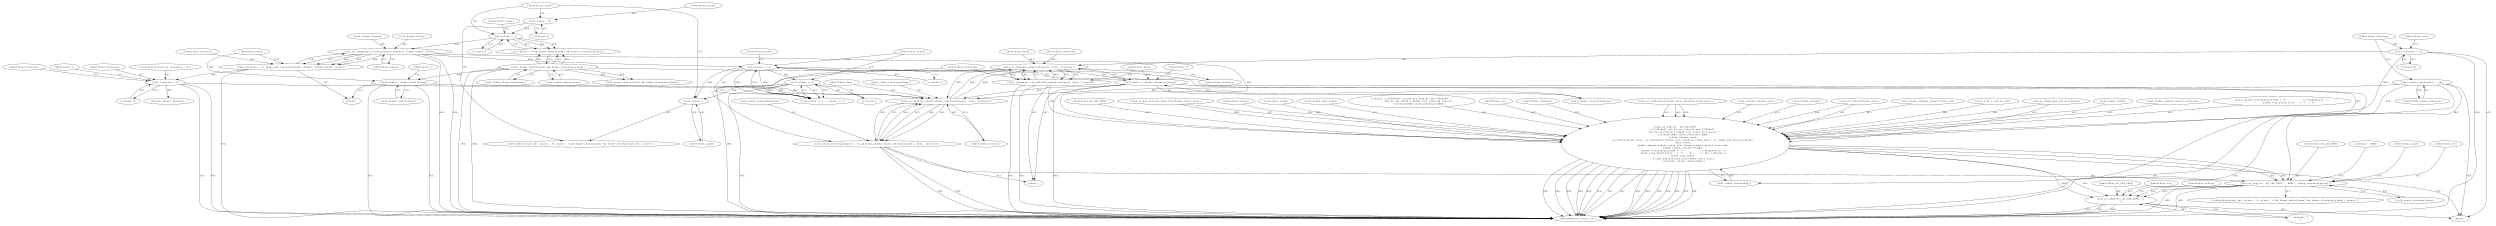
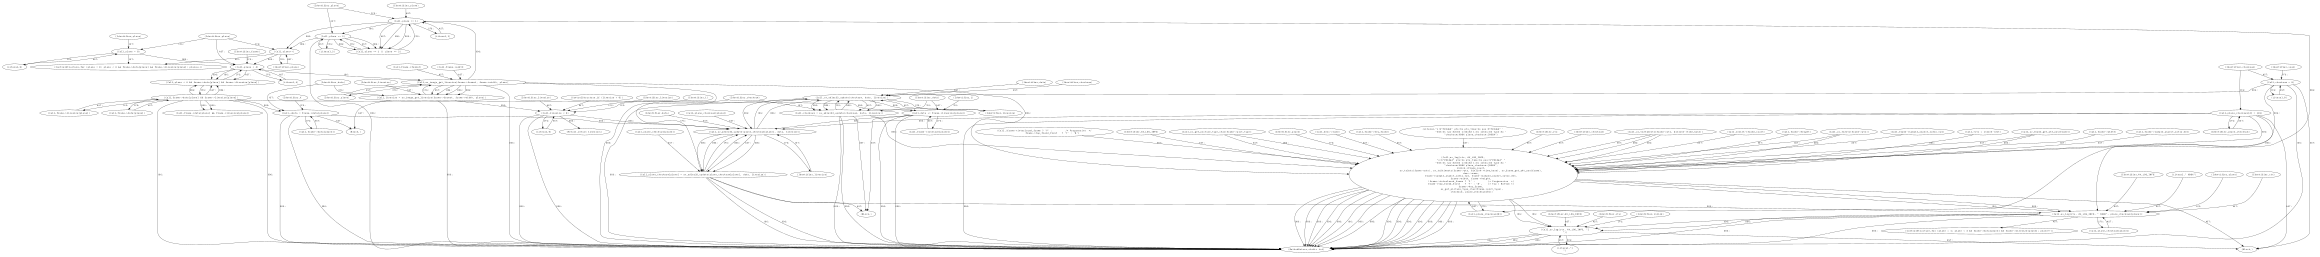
  digraph {
    fontname="IBM Plex Mono"
    node [fontname="IBM Plex Mono"]
    edge [fontname="IBM Plex Mono"]
    n1 [label="(Call,av_adler32_update(checksum, data, linesize))"]
    n2 [label="(Call,checksum = av_adler32_update(checksum, data, linesize))"]
    n3 [label="(Call,av_adler32_update(plane_checksum[plane], data, linesize))"]
    n4 [label="(Call,data += frame->linesize[plane])"]
    n5 [label="(MethodReturn,static int)"]
    n6 [label="(Identifier,linesize)"]
    n7 [label="(Call,av_log(ctx, AV_LOG_INFO,\n           \"n:%\"PRId64\" pts:%s pts_time:%s pos:%\"PRId64\" \"\n           \"fmt:%s sar:%d/%d s:%dx%d i:%c iskey:%d type:%c \"\n           \"checksum:%08X plane_checksum:[%08X\",\n           inlink->frame_count,\n           av_ts2str(frame->pts), av_ts2timestr(frame->pts, &inlink->time_base), av_frame_get_pkt_pos(frame),\n           desc->name,\n           frame->sample_aspect_ratio.num, frame->sample_aspect_ratio.den,\n           frame->width, frame->height,\n           !frame->interlaced_frame ? 'P' :         /* Progressive  */\n           frame->top_field_first   ? 'T' : 'B',    /* Top / Bottom */\n           frame->key_frame,\n            av_get_picture_type_char(frame->pict_type),\n            checksum, plane_checksum[0]))"]
    n8 [label="(Block,)"]
    n9 [label="(Call,plane_checksum[plane] = av_adler32_update(plane_checksum[plane], data, linesize))"]
    n10 [label="(Identifier,linesize)"]
    n11 [label="(Call,frame->linesize[plane])"]
    n12 [label="(Block,)"]
    n13 [label="(Call,av_log(ctx, AV_LOG_INFO, \" %08X\", plane_checksum[plane]))"]
    n14 [label="(Call,av_log(ctx, AV_LOG_INFO, \"]\n\"))"]
    n15 [label="(Call,plane_checksum[0])"]
    n16 [label="(Call,checksum = 0)"]
    n17 [label="(Literal,0)"]
    n18 [label="(Call,plane_checksum[4] = {0})"]
    n19 [label="(Identifier,plane_checksum)"]
    n20 [label="(ControlStructure,for (plane = 1; plane < 4 && frame->data[plane] && frame->linesize[plane]; plane++))"]
    n21 [label="(Call,plane_checksum[plane])"]
    n22 [label="(Call,frame->data[plane] && frame->linesize[plane])"]
    n23 [label="(Call,*data = frame->data[plane])"]
    n24 [label="(Call,frame->data[plane] && frame->linesize[plane])"]
    n25 [label="(Call,frame->data[plane])"]
    n26 [label="(Call,plane < 4 && frame->data[plane] && frame->linesize[plane])"]
    n27 [label="(Call,frame->linesize[plane])"]
    n28 [label="(Block,)"]
    n29 [label="(Call,frame->data[plane])"]
    n30 [label="(Call,plane < 4)"]
    n31 [label="(Call,linesize < 0)"]
    n32 [label="(Literal,0)"]
    n33 [label="(Return,return linesize;)"]
    n34 [label="(ControlStructure,if (linesize < 0))"]
    n35 [label="(Call,linesize = av_image_get_linesize(frame->format, frame->width, plane))"]
    n36 [label="(Call,av_image_get_linesize(frame->format, frame->width, plane))"]
    n37 [label="(Call,plane == 1)"]
    n38 [label="(Identifier,plane)"]
    n39 [label="(Call,plane++)"]
    n40 [label="(Call,plane == 2)"]
    n41 [label="(Call,plane == 1 || plane == 2)"]
    n42 [label="(Literal,1)"]
    n43 [label="(Literal,4)"]
    n44 [label="(ControlStructure,for (plane = 0; plane < 4 && frame->data[plane] && frame->linesize[plane]; plane++))"]
    n45 [label="(Identifier,plane)"]
    n46 [label="(Literal,2)"]
    n47 [label="(Call,plane = 0)"]
    n48 [label="(Literal,0)"]
    n49 [label="(Literal,\"]\n\")"]
    n50 [label="(Identifier,AV_LOG_INFO)"]
    n51 [label="(Identifier,linesize)"]
    n52 [label="(Identifier,AV_LOG_INFO)"]
    n53 [label="(Call,av_get_picture_type_char(frame->pict_type))"]
    n54 [label="(Identifier,plane)"]
    n55 [label="(Call,desc->name)"]
    n56 [label="(Identifier,linesize)"]
    n57 [label="(Identifier,data)"]
    n58 [label="(Call,frame->key_frame)"]
    n59 [label="(Identifier,plane)"]
    n60 [label="(Literal,\"n:%\"PRId64\" pts:%s pts_time:%s pos:%\"PRId64\" \"\n           \"fmt:%s sar:%d/%d s:%dx%d i:%c iskey:%d type:%c \"\n           \"checksum:%08X plane_checksum:[%08X\")"]
    n61 [label="(Identifier,AV_LOG_INFO)"]
    n62 [label="(Identifier,data)"]
    n63 [label="(Identifier,data)"]
    n64 [label="(Identifier,ctx)"]
    n65 [label="(Identifier,data)"]
    n66 [label="(Call,frame->format)"]
    n67 [label="(Identifier,plane)"]
    n68 [label="(Identifier,checksum)"]
    n69 [label="(Identifier,vsub)"]
    n70 [label="(Identifier,plane)"]
    n71 [label="(Call,av_ts2timestr(frame->pts, &inlink->time_base))"]
    n72 [label="(Identifier,checksum)"]
    n73 [label="(Call,inlink->frame_count)"]
    n74 [label="(Identifier,ctx)"]
    n75 [label="(Call,frame->height)"]
    n76 [label="(Call,av_ts2str(frame->pts))"]
    n77 [label="(Identifier,i)"]
    n78 [label="(Literal,\" %08X\")"]
    n79 [label="(Call,frame->sample_aspect_ratio.num)"]
    n80 [label="(Call,plane_checksum[plane])"]
    n81 [label="(Call,*ctx = inlink->dst)"]
    n82 [label="(Identifier,h)"]
    n83 [label="(Call,av_frame_get_pkt_pos(frame))"]
    n84 [label="(Identifier,plane)"]
    n85 [label="(Identifier,i)"]
    n86 [label="(Identifier,frame)"]
    n87 [label="(Call,frame->width)"]
    n88 [label="(Call,frame->width)"]
    n89 [label="(Identifier,checksum)"]
    n90 [label="(Identifier,inlink)"]
    n91 [label="(Identifier,linesize)"]
    n92 [label="(Identifier,checksum)"]
    n93 [label="(Call,frame->sample_aspect_ratio.den)"]
    n94 [label="(Identifier,ctx)"]
    n95 [label="(Call,!frame->interlaced_frame ? 'P' :         /* Progressive  */\n           frame->top_field_first   ? 'T' : 'B')"]
    n96 [label="(Identifier,plane)"]
    n97 [label="(Call,plane_checksum[plane])"]
    n1 -> n2 [label="AST: "]
    n1 -> n2 [label="DDG: "]
    n1 -> n2 [label="DDG: "]
    n1 -> n2 [label="DDG: "]
    n1 -> n3 [label="DDG: "]
    n1 -> n4 [label="DDG: "]
    n1 -> n5 [label="DDG: "]
    n1 -> n6 [label="CFG: "]
    n2 -> n1 [label="CFG: "]
    n2 -> n1 [label="DDG: "]
    n2 -> n5 [label="DDG: "]
    n2 -> n5 [label="DDG: "]
    n2 -> n7 [label="DDG: "]
    n2 -> n8 [label="AST: "]
    n3 -> n1 [label="DDG: "]
    n3 -> n1 [label="DDG: "]
    n3 -> n9 [label="AST: "]
    n3 -> n9 [label="DDG: "]
    n3 -> n9 [label="DDG: "]
    n3 -> n9 [label="DDG: "]
    n3 -> n10 [label="CFG: "]
    n4 -> n3 [label="DDG: "]
    n4 -> n5 [label="DDG: "]
    n4 -> n5 [label="DDG: "]
    n4 -> n8 [label="AST: "]
    n4 -> n11 [label="CFG: "]
    n6 -> n1 [label="AST: "]
    n7 -> n5 [label="DDG: "]
    n7 -> n5 [label="DDG: "]
    n7 -> n5 [label="DDG: "]
    n7 -> n5 [label="DDG: "]
    n7 -> n5 [label="DDG: "]
    n7 -> n5 [label="DDG: "]
    n7 -> n5 [label="DDG: "]
    n7 -> n5 [label="DDG: "]
    n7 -> n5 [label="DDG: "]
    n7 -> n5 [label="DDG: "]
    n7 -> n5 [label="DDG: "]
    n7 -> n5 [label="DDG: "]
    n7 -> n5 [label="DDG: "]
    n7 -> n5 [label="DDG: "]
    n7 -> n5 [label="DDG: "]
    n7 -> n12 [label="AST: "]
    n7 -> n13 [label="DDG: "]
    n7 -> n13 [label="DDG: "]
    n7 -> n14 [label="DDG: "]
    n7 -> n14 [label="DDG: "]
    n7 -> n15 [label="CFG: "]
    n9 -> n3 [label="CFG: "]
    n9 -> n3 [label="DDG: "]
    n9 -> n5 [label="DDG: "]
    n9 -> n5 [label="DDG: "]
    n9 -> n8 [label="AST: "]
    n9 -> n13 [label="DDG: "]
    n10 -> n3 [label="AST: "]
    n11 -> n4 [label="AST: "]
    n13 -> n5 [label="DDG: "]
    n13 -> n5 [label="DDG: "]
    n13 -> n14 [label="DDG: "]
    n13 -> n14 [label="DDG: "]
    n13 -> n20 [label="AST: "]
    n13 -> n21 [label="CFG: "]
    n14 -> n5 [label="DDG: "]
    n14 -> n5 [label="DDG: "]
    n14 -> n5 [label="DDG: "]
    n14 -> n12 [label="AST: "]
    n14 -> n49 [label="CFG: "]
    n15 -> n7 [label="AST: "]
    n16 -> n1 [label="DDG: "]
    n16 -> n5 [label="DDG: "]
    n16 -> n7 [label="DDG: "]
    n16 -> n12 [label="AST: "]
    n16 -> n17 [label="CFG: "]
    n17 -> n16 [label="AST: "]
    n18 -> n3 [label="DDG: "]
    n18 -> n5 [label="DDG: "]
    n18 -> n7 [label="DDG: "]
    n18 -> n12 [label="AST: "]
    n18 -> n13 [label="DDG: "]
    n18 -> n19 [label="CFG: "]
    n19 -> n18 [label="AST: "]
    n21 -> n13 [label="AST: "]
    n22 -> n4 [label="DDG: "]
    n22 -> n5 [label="DDG: "]
    n22 -> n5 [label="DDG: "]
    n22 -> n23 [label="DDG: "]
    n22 -> n24 [label="DDG: "]
    n22 -> n24 [label="DDG: "]
    n22 -> n25 [label="CFG: "]
    n22 -> n26 [label="AST: "]
    n22 -> n26 [label="DDG: "]
    n22 -> n26 [label="DDG: "]
    n22 -> n27 [label="CFG: "]
    n23 -> n3 [label="DDG: "]
    n23 -> n5 [label="DDG: "]
    n23 -> n5 [label="DDG: "]
    n23 -> n28 [label="AST: "]
    n23 -> n29 [label="CFG: "]
    n25 -> n22 [label="AST: "]
    n26 -> n22 [label="CFG: "]
    n26 -> n30 [label="CFG: "]
    n27 -> n22 [label="AST: "]
    n29 -> n23 [label="AST: "]
    n30 -> n26 [label="AST: "]
    n30 -> n26 [label="DDG: "]
    n30 -> n26 [label="DDG: "]
    n30 -> n36 [label="DDG: "]
    n30 -> n43 [label="CFG: "]
    n31 -> n3 [label="DDG: "]
    n31 -> n5 [label="DDG: "]
    n31 -> n5 [label="DDG: "]
    n31 -> n32 [label="CFG: "]
    n31 -> n33 [label="DDG: "]
    n32 -> n31 [label="AST: "]
    n34 -> n31 [label="AST: "]
    n35 -> n5 [label="DDG: "]
    n35 -> n28 [label="AST: "]
    n35 -> n31 [label="DDG: "]
    n35 -> n36 [label="CFG: "]
    n36 -> n5 [label="DDG: "]
    n36 -> n5 [label="DDG: "]
    n36 -> n7 [label="DDG: "]
    n36 -> n35 [label="AST: "]
    n36 -> n35 [label="DDG: "]
    n36 -> n35 [label="DDG: "]
    n36 -> n35 [label="DDG: "]
    n36 -> n37 [label="DDG: "]
    n36 -> n38 [label="CFG: "]
    n37 -> n15 [label="DDG: "]
    n37 -> n39 [label="DDG: "]
    n37 -> n40 [label="DDG: "]
    n37 -> n41 [label="AST: "]
    n37 -> n41 [label="DDG: "]
    n37 -> n41 [label="DDG: "]
    n37 -> n42 [label="CFG: "]
    n38 -> n36 [label="AST: "]
+   n39 -> n30 [label="DDG: "]
    n39 -> n44 [label="AST: "]
    n39 -> n45 [label="CFG: "]
    n40 -> n5 [label="DDG: "]
    n40 -> n39 [label="DDG: "]
    n40 -> n41 [label="AST: "]
    n40 -> n41 [label="DDG: "]
    n40 -> n41 [label="DDG: "]
    n40 -> n46 [label="CFG: "]
    n41 -> n37 [label="CFG: "]
    n41 -> n40 [label="CFG: "]
    n42 -> n37 [label="AST: "]
    n43 -> n30 [label="AST: "]
    n45 -> n39 [label="AST: "]
    n46 -> n40 [label="AST: "]
    n47 -> n30 [label="DDG: "]
    n47 -> n44 [label="AST: "]
    n47 -> n48 [label="CFG: "]
    n48 -> n47 [label="AST: "]
    n49 -> n14 [label="AST: "]
    n50 -> n14 [label="AST: "]
    n51 -> n31 [label="CFG: "]
    n52 -> n7 [label="AST: "]
    n53 -> n7 [label="AST: "]
    n53 -> n7 [label="DDG: "]
    n54 -> n7 [label="CFG: "]
    n55 -> n7 [label="AST: "]
    n56 -> n35 [label="AST: "]
    n57 -> n3 [label="AST: "]
    n58 -> n7 [label="AST: "]
    n59 -> n47 [label="AST: "]
    n60 -> n7 [label="AST: "]
    n61 -> n13 [label="AST: "]
    n62 -> n2 [label="CFG: "]
    n62 -> n4 [label="AST: "]
    n63 -> n1 [label="AST: "]
    n64 -> n7 [label="AST: "]
    n65 -> n23 [label="AST: "]
    n65 -> n35 [label="CFG: "]
    n66 -> n36 [label="AST: "]
    n67 -> n30 [label="AST: "]
    n67 -> n39 [label="CFG: "]
    n67 -> n47 [label="CFG: "]
    n68 -> n7 [label="AST: "]
    n69 -> n16 [label="CFG: "]
    n70 -> n37 [label="CFG: "]
    n70 -> n40 [label="AST: "]
    n71 -> n7 [label="AST: "]
    n71 -> n7 [label="DDG: "]
    n71 -> n7 [label="DDG: "]
    n72 -> n2 [label="AST: "]
    n72 -> n9 [label="CFG: "]
    n73 -> n7 [label="AST: "]
    n74 -> n14 [label="AST: "]
    n75 -> n7 [label="AST: "]
    n76 -> n7 [label="AST: "]
    n76 -> n7 [label="DDG: "]
    n77 -> n4 [label="CFG: "]
    n78 -> n13 [label="AST: "]
    n79 -> n7 [label="AST: "]
    n80 -> n9 [label="AST: "]
    n81 -> n7 [label="DDG: "]
    n82 -> n23 [label="CFG: "]
    n83 -> n7 [label="AST: "]
    n83 -> n7 [label="DDG: "]
    n84 -> n13 [label="CFG: "]
    n85 -> n31 [label="CFG: "]
    n86 -> n30 [label="CFG: "]
    n87 -> n7 [label="AST: "]
    n88 -> n36 [label="AST: "]
    n89 -> n1 [label="AST: "]
    n90 -> n14 [label="CFG: "]
    n91 -> n31 [label="AST: "]
    n92 -> n16 [label="AST: "]
    n92 -> n18 [label="CFG: "]
    n93 -> n7 [label="AST: "]
    n94 -> n13 [label="AST: "]
    n95 -> n7 [label="AST: "]
    n96 -> n37 [label="AST: "]
    n97 -> n3 [label="AST: "]
  }
